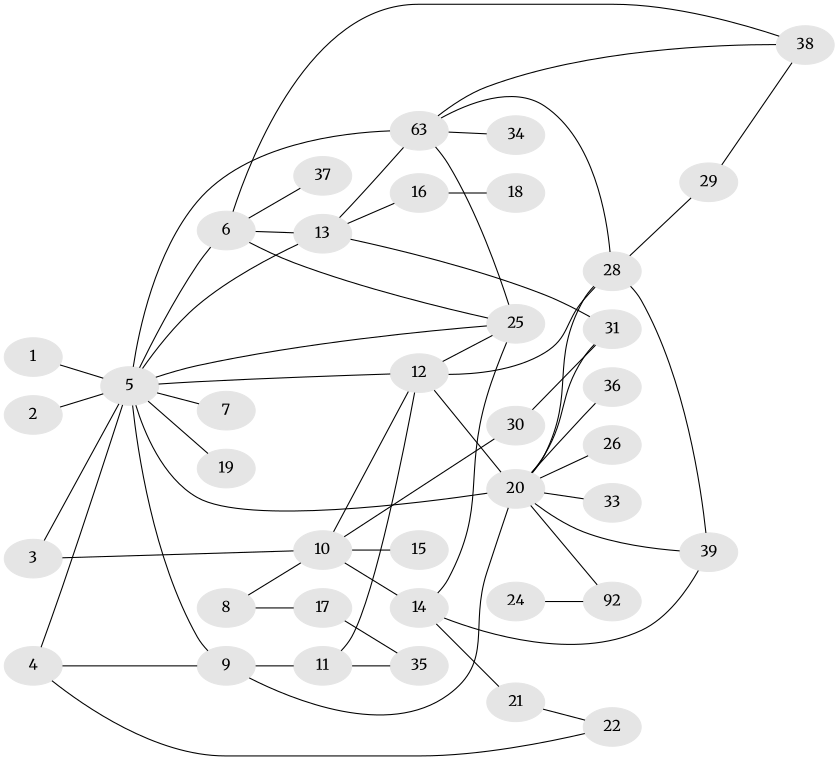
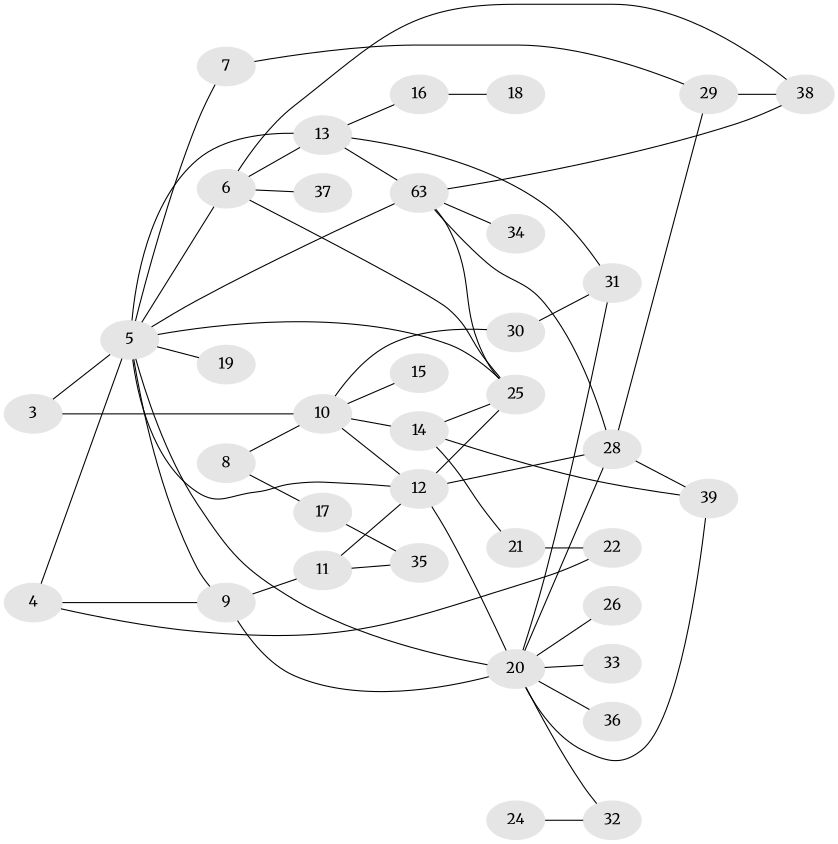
  graph {
    fontname=Merriweather
    rankdir=LR
    node [color=gray90 fontname=Merriweather style=filled]
    edge [fontname=Merriweather weight=1.0]
-   1
    5
    9
    6
    7
    12
    13
    19
    20
    n10 [label=63]
    25
-   2
    3
    10
    14
    15
    30
    4
    22
    11
    37
    38
    29
    28
    16
    31
    39
    26
-   32 [label=92]
+   32
    33
    36
    34
    8
    17
    35
    21
    18
    24
-   1 -- 5
    5 -- 9
    5 -- 6
    5 -- 7
    5 -- 12
    5 -- 13 [weight=2.0]
    5 -- 19
    5 -- 20
    5 -- n10
    5 -- 25
    9 -- 20
    9 -- 11
    6 -- 13 [weight=2.0]
    6 -- 25
    6 -- 37
    6 -- 38
+   7 -- 29
    12 -- 20
    12 -- 25 [weight=2.0]
    12 -- 28 [weight=3.0]
    13 -- n10
    13 -- 16 [weight=2.0]
    13 -- 31 [weight=2.0]
    20 -- 28
    20 -- 31
    20 -- 39
    20 -- 26
    20 -- 32
    20 -- 33
    20 -- 36
    n10 -- 25
    n10 -- 38
    n10 -- 28
    n10 -- 34
-   2 -- 5
    3 -- 5
    3 -- 10 [weight=2.0]
    10 -- 12
    10 -- 14
    10 -- 15
    10 -- 30
    14 -- 25
    14 -- 39
    14 -- 21
    30 -- 31
    4 -- 5
    4 -- 9
    4 -- 22
    11 -- 12 [weight=2.0]
    11 -- 35
    29 -- 38
    28 -- 29
    28 -- 39
    16 -- 18
    8 -- 10
    8 -- 17
    17 -- 35
    21 -- 22
    24 -- 32
  }
